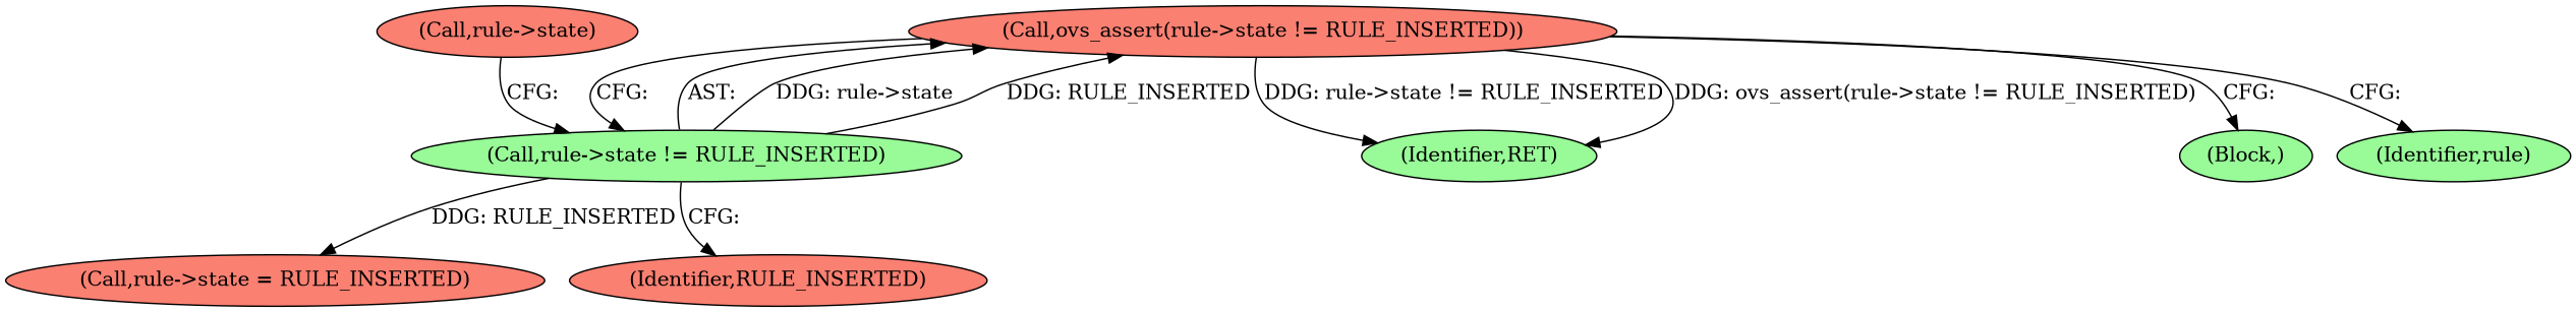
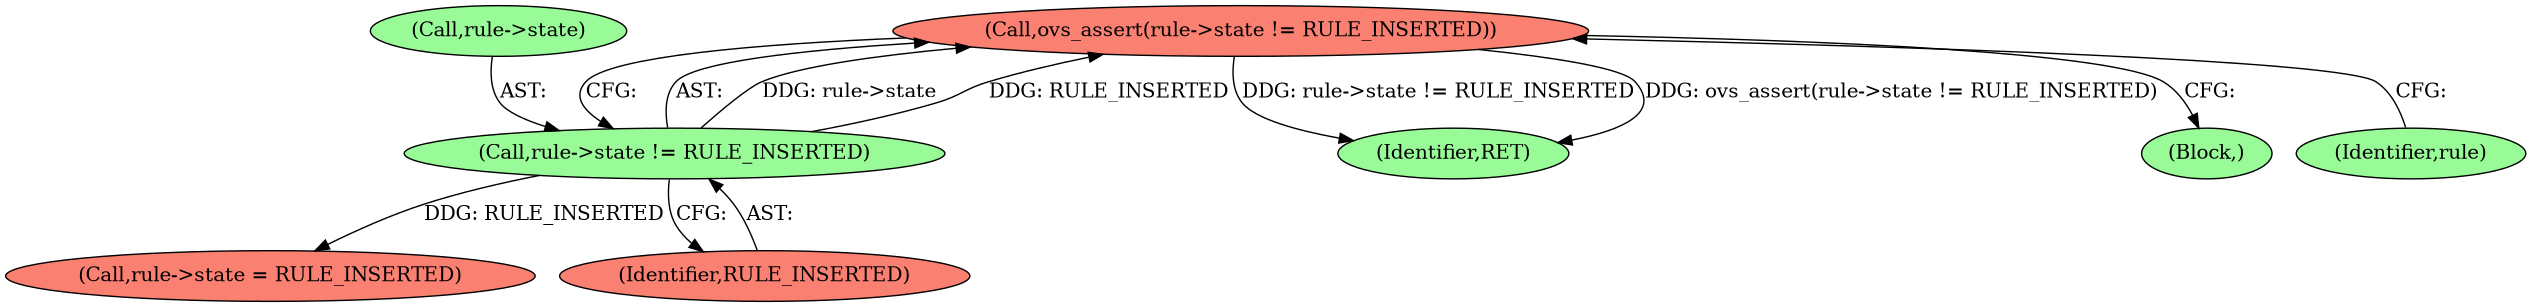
  digraph {
    node [fillcolor=salmon style=filled]
    n1 [label="(Call,ovs_assert(rule->state != RULE_INSERTED))"]
    n2 [fillcolor=palegreen label="(Call,rule->state != RULE_INSERTED)"]
    n3 [fillcolor=palegreen label="(Identifier,RET)"]
    n4 [fillcolor=palegreen label="(Block,)"]
    n5 [label="(Call,rule->state = RULE_INSERTED)"]
    n6 [label="(Identifier,RULE_INSERTED)"]
-   n7 [label="(Call,rule->state)"]
+   n7 [fillcolor=palegreen label="(Call,rule->state)"]
    n8 [fillcolor=palegreen label="(Identifier,rule)"]
    n1 -> n2 [label="CFG: "]
    n1 -> n3 [label="DDG: rule->state != RULE_INSERTED"]
    n1 -> n3 [label="DDG: ovs_assert(rule->state != RULE_INSERTED)"]
    n1 -> n4 [label="CFG: "]
    n2 -> n1 [label="AST: "]
    n2 -> n1 [label="DDG: rule->state"]
    n2 -> n1 [label="DDG: RULE_INSERTED"]
    n2 -> n5 [label="DDG: RULE_INSERTED"]
    n2 -> n6 [label="CFG: "]
-   n7 -> n2 [label="CFG: "]
-   n1 -> n8 [label="CFG: "]
+   n6 -> n2 [label="AST: "]
+   n7 -> n2 [label="AST: "]
+   n8 -> n1 [label="CFG: "]
  }
